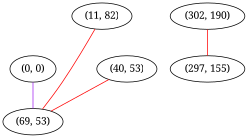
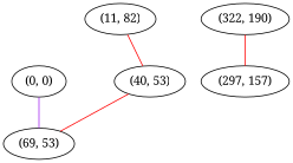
  graph {
    fontname="Noto Serif"
    node [fontname="Noto Serif"]
    edge [color=red fontname="Noto Serif" weight=1]
    n1 [label="(69, 53)"]
    "(0, 0)"
    "(40, 53)"
-   "(322, 190)" [label="(302, 190)"]
-   "(297, 157)" [label="(297, 155)"]
+   "(322, 190)"
+   "(297, 157)"
    "(11, 82)"
    "(0, 0)" -- n1 [color=purple weight=4]
    "(40, 53)" -- n1
    "(322, 190)" -- "(297, 157)"
-   "(11, 82)" -- n1
+   "(11, 82)" -- "(40, 53)"
  }
